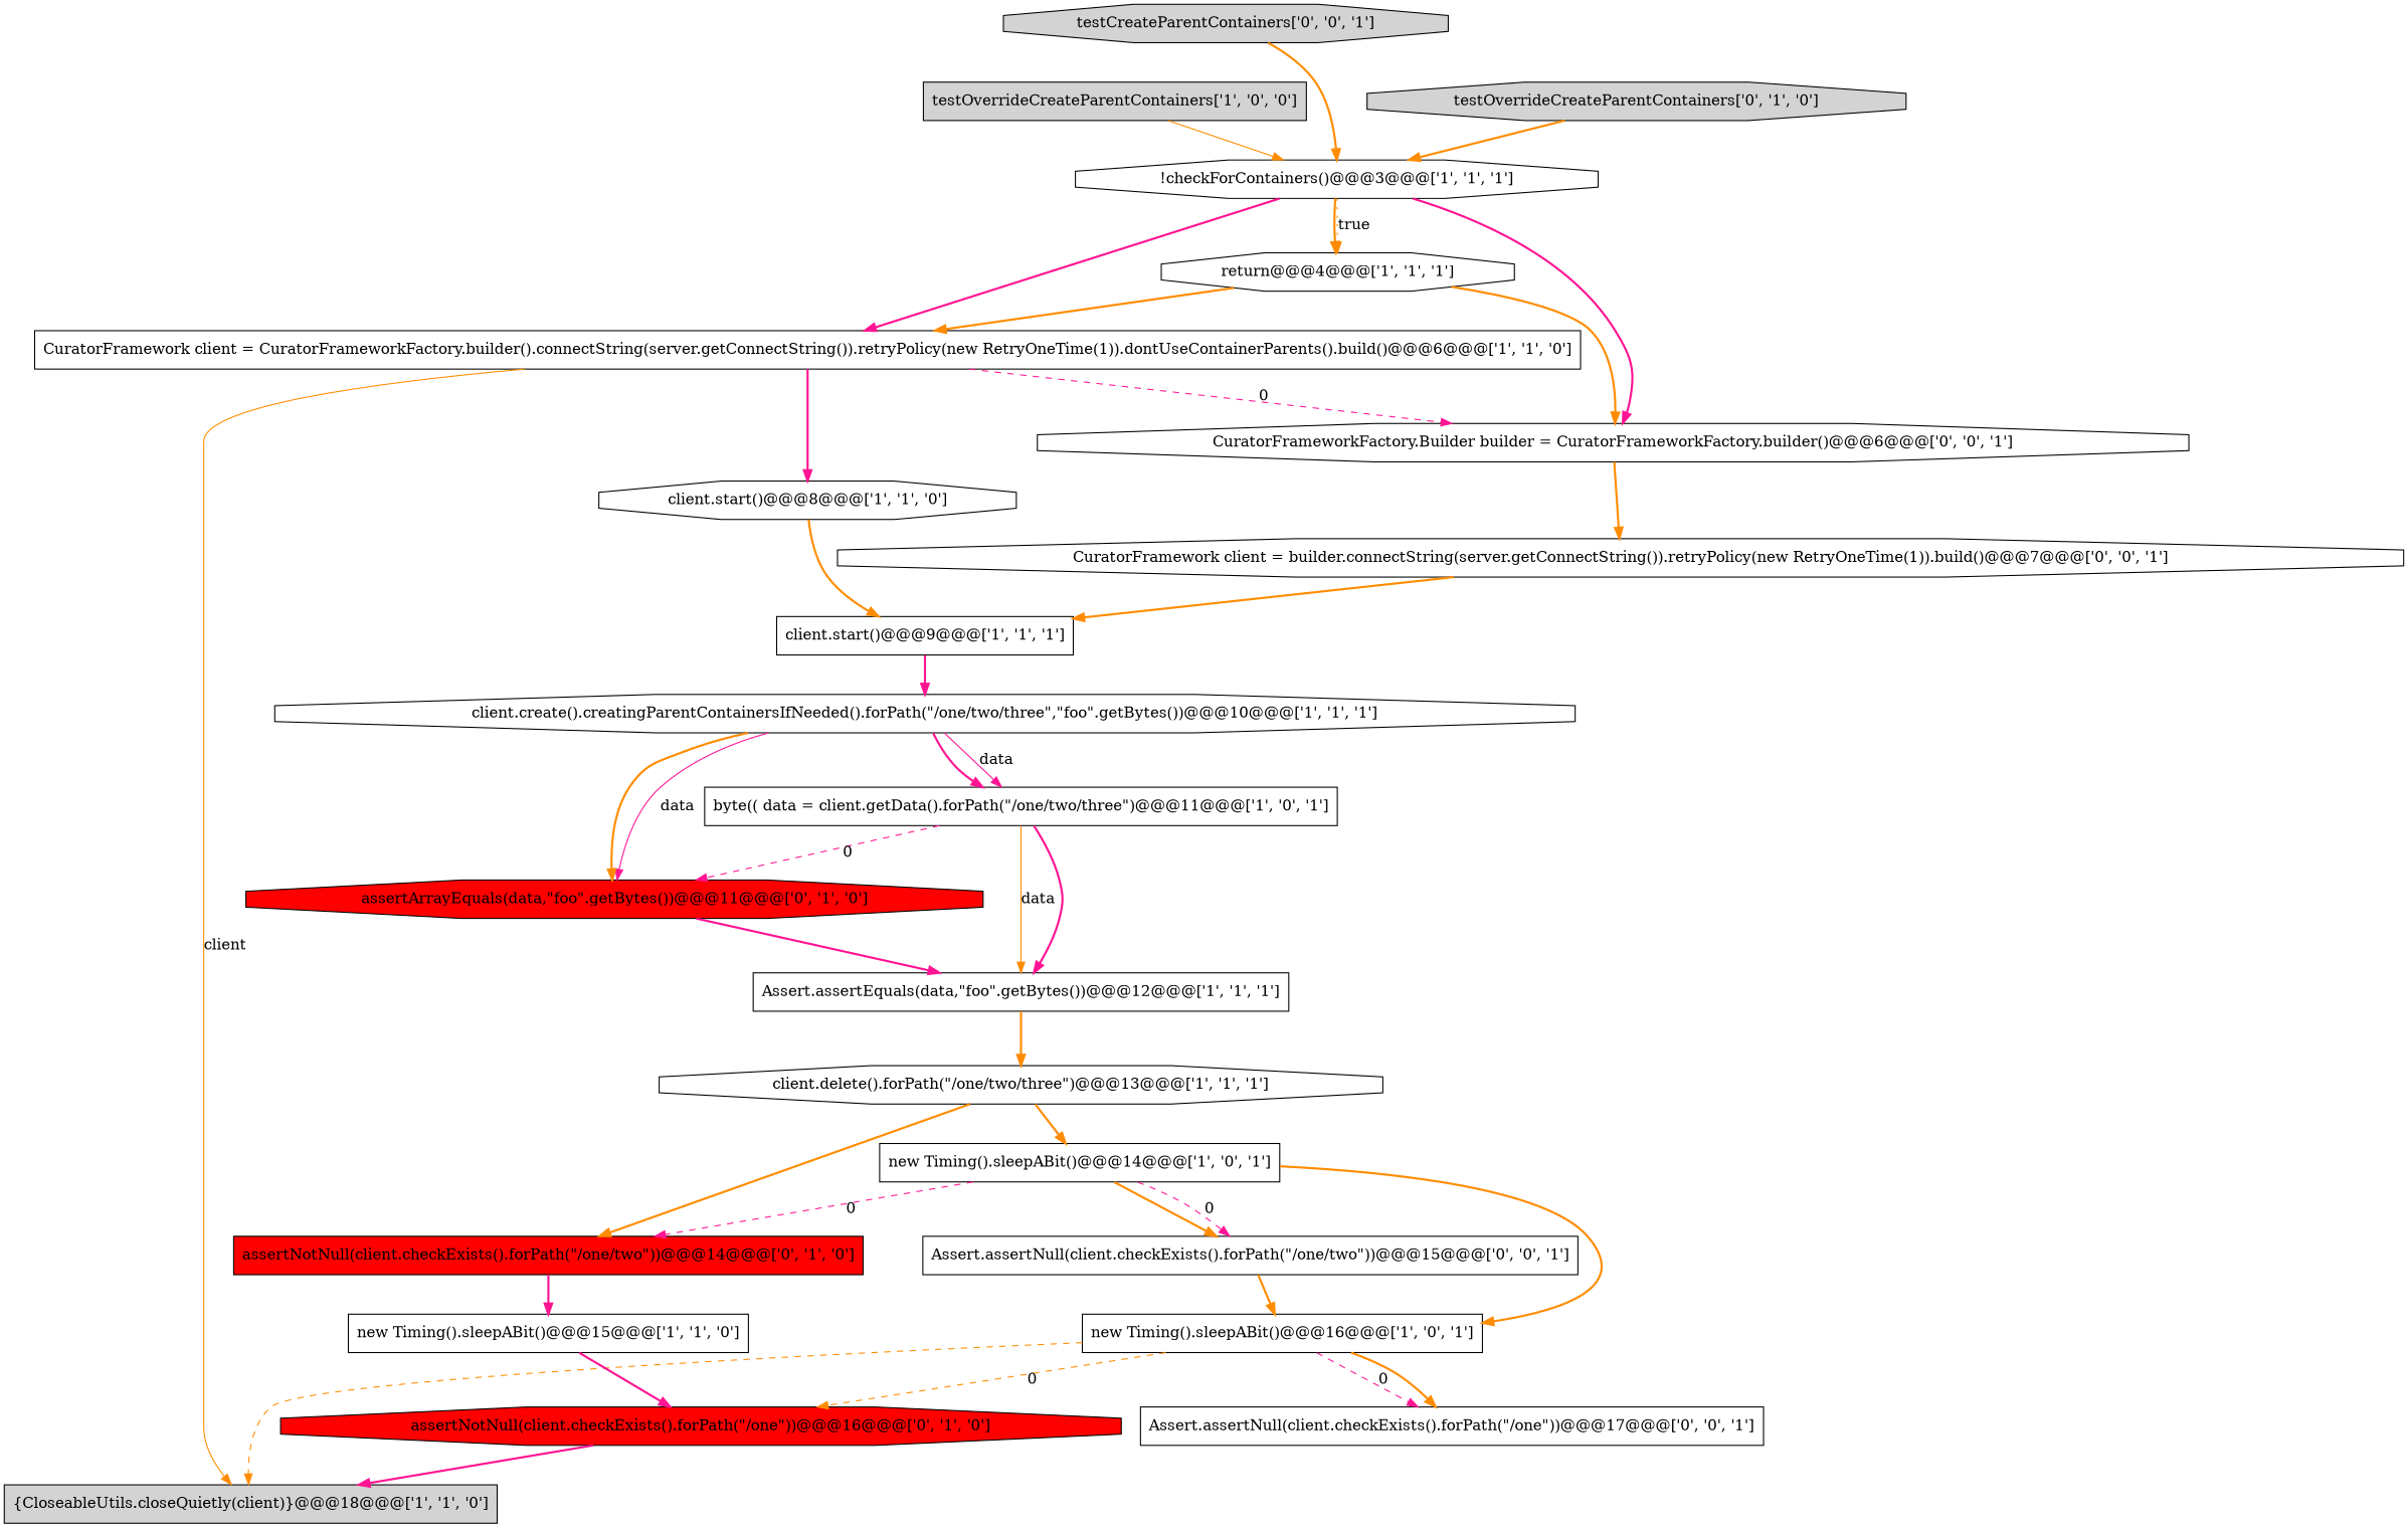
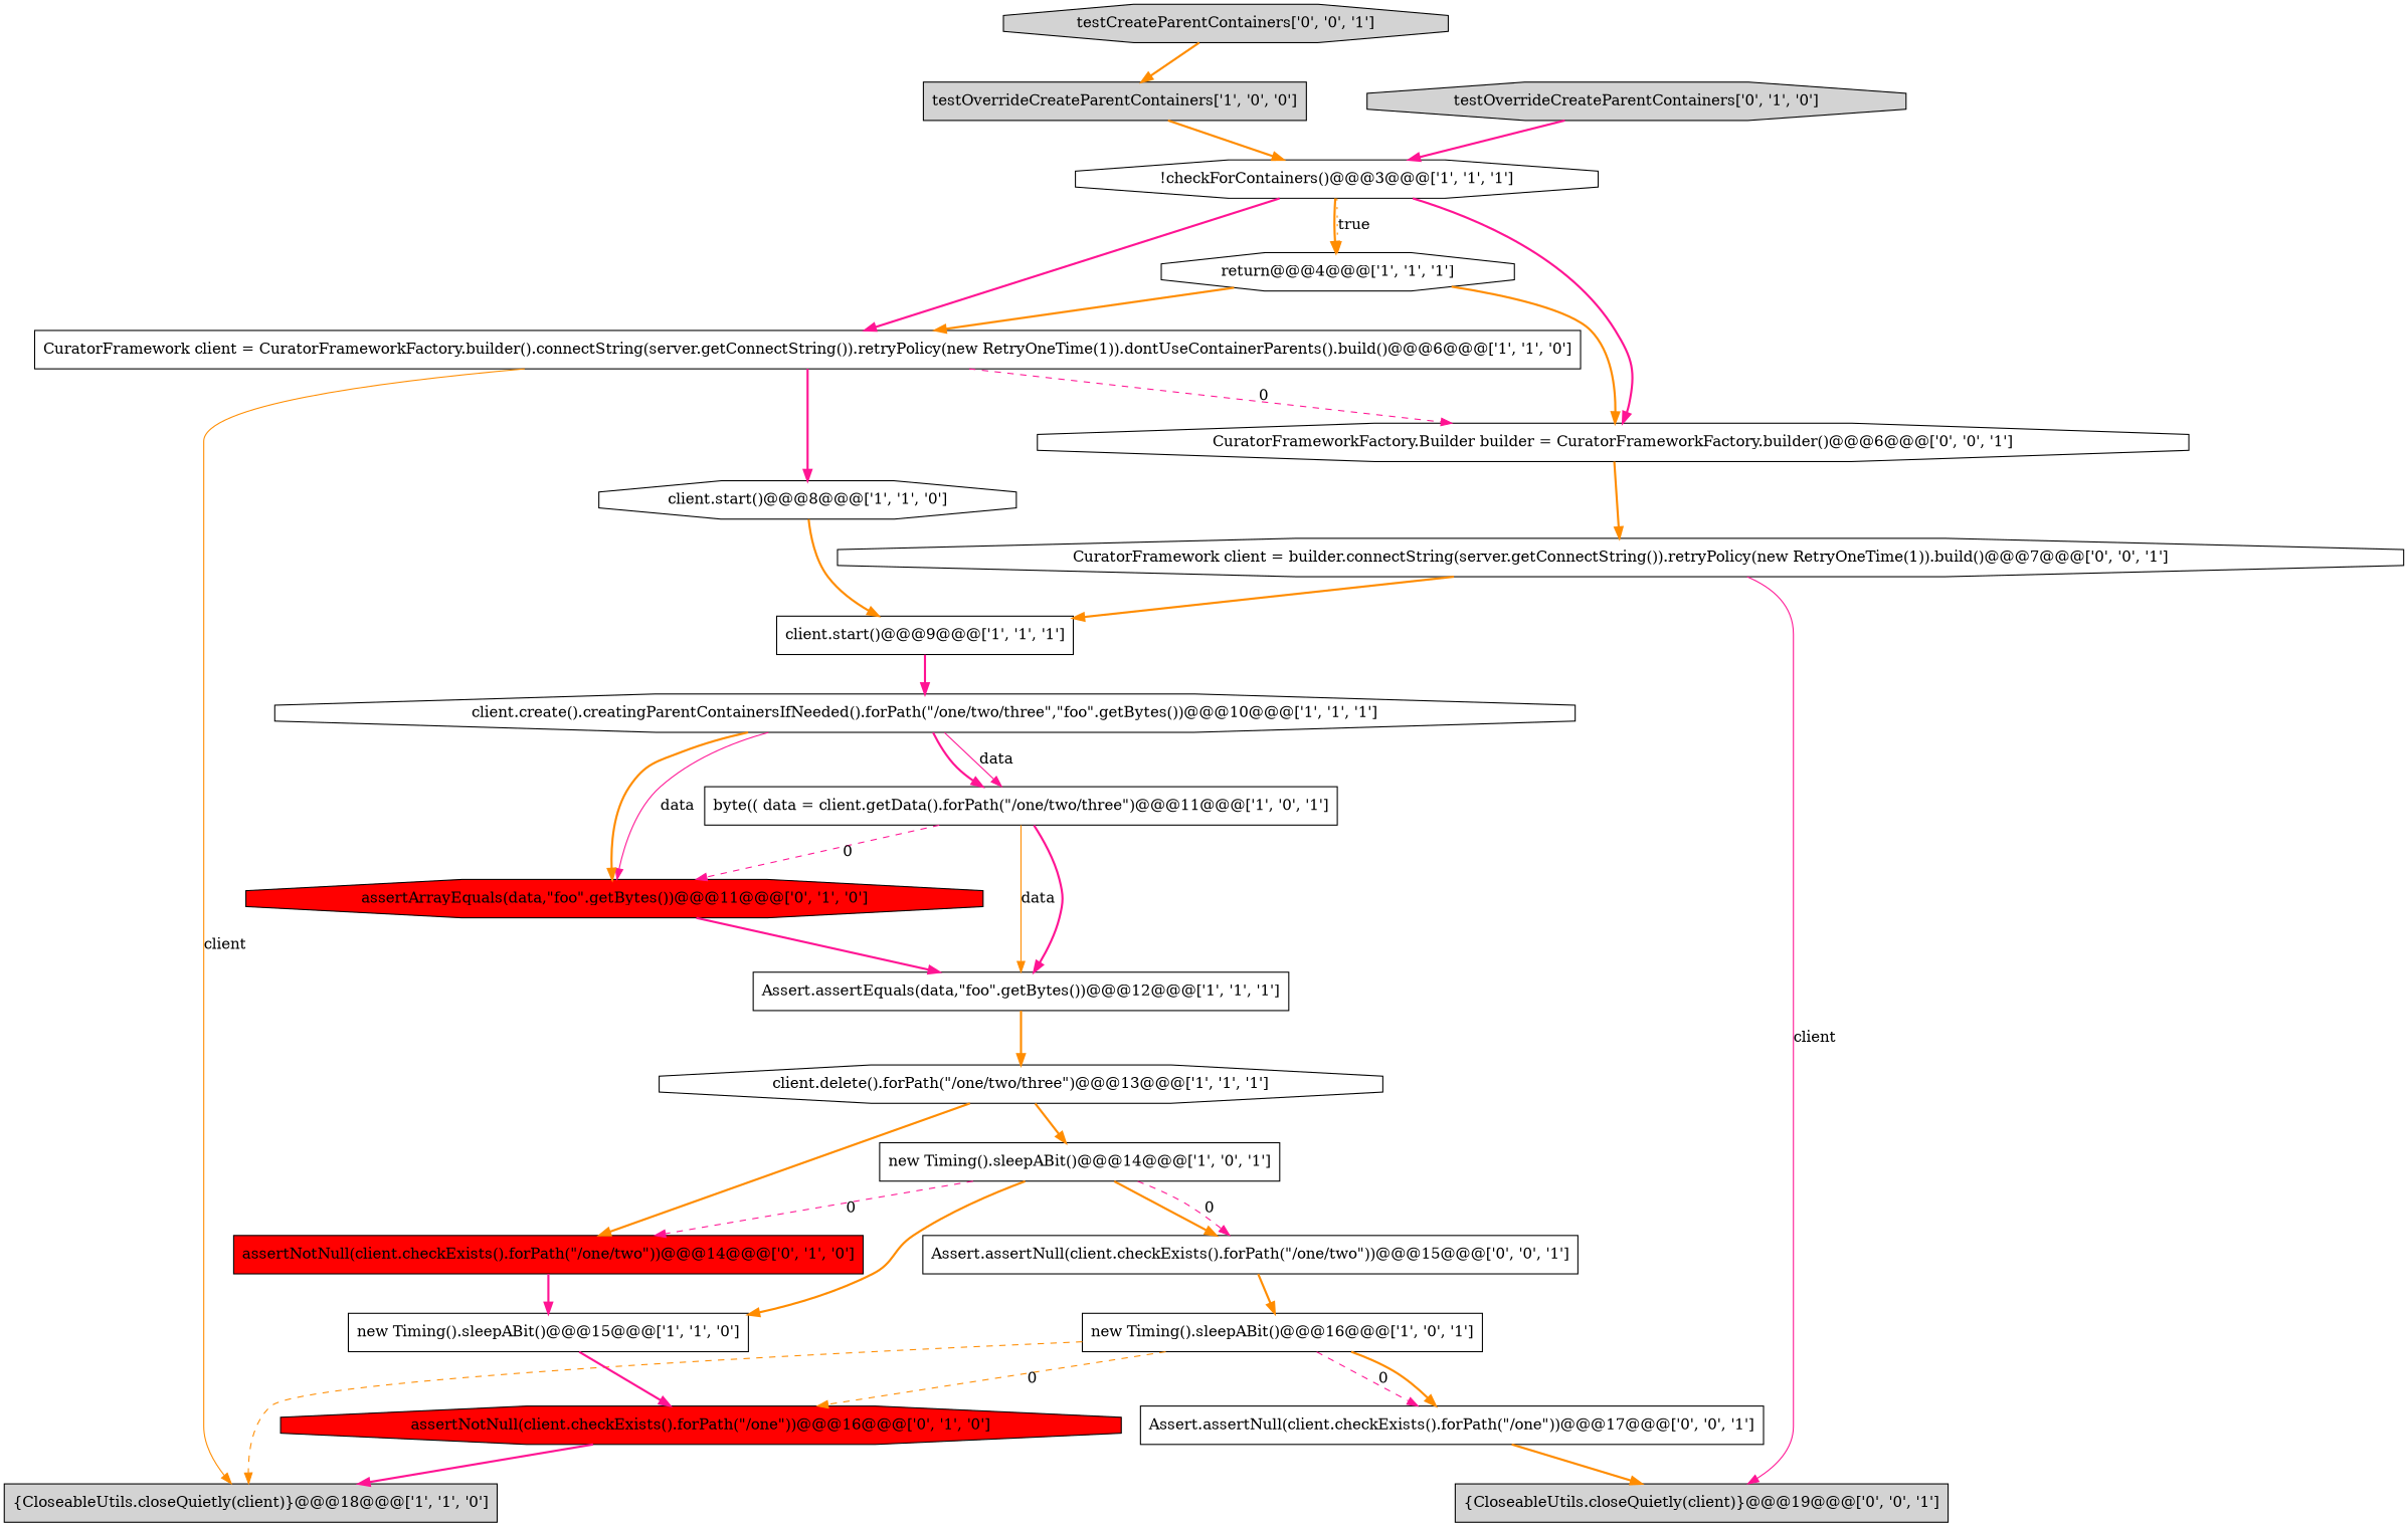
  digraph {
    node [fillcolor=white shape=box style=filled]
    edge [color=darkorange style=bold]
    n1 [label="Assert.assertNull(client.checkExists().forPath(\"/one/two\"))@@@15@@@['0', '0', '1']"]
    n2 [label="new Timing().sleepABit()@@@16@@@['1', '0', '1']"]
    n3 [fillcolor=lightgray label="{CloseableUtils.closeQuietly(client)}@@@18@@@['1', '1', '0']"]
    n4 [label="Assert.assertNull(client.checkExists().forPath(\"/one\"))@@@17@@@['0', '0', '1']"]
    n5 [fillcolor=red label="assertNotNull(client.checkExists().forPath(\"/one\"))@@@16@@@['0', '1', '0']" shape=octagon]
    n6 [label="CuratorFrameworkFactory.Builder builder = CuratorFrameworkFactory.builder()@@@6@@@['0', '0', '1']" shape=octagon]
    n7 [label="CuratorFramework client = builder.connectString(server.getConnectString()).retryPolicy(new RetryOneTime(1)).build()@@@7@@@['0', '0', '1']" shape=octagon]
+   n8 [fillcolor=lightgray label="{CloseableUtils.closeQuietly(client)}@@@19@@@['0', '0', '1']"]
    n9 [label="client.start()@@@9@@@['1', '1', '1']"]
    n10 [label="!checkForContainers()@@@3@@@['1', '1', '1']" shape=octagon]
    n11 [label="CuratorFramework client = CuratorFrameworkFactory.builder().connectString(server.getConnectString()).retryPolicy(new RetryOneTime(1)).dontUseContainerParents().build()@@@6@@@['1', '1', '0']"]
    n12 [label="return@@@4@@@['1', '1', '1']" shape=octagon]
    n13 [label="client.start()@@@8@@@['1', '1', '0']" shape=octagon]
    n14 [label="client.create().creatingParentContainersIfNeeded().forPath(\"/one/two/three\",\"foo\".getBytes())@@@10@@@['1', '1', '1']" shape=octagon]
    n15 [label="new Timing().sleepABit()@@@14@@@['1', '0', '1']"]
    n16 [fillcolor=red label="assertNotNull(client.checkExists().forPath(\"/one/two\"))@@@14@@@['0', '1', '0']"]
    n17 [label="new Timing().sleepABit()@@@15@@@['1', '1', '0']"]
    n18 [fillcolor=red label="assertArrayEquals(data,\"foo\".getBytes())@@@11@@@['0', '1', '0']" shape=octagon]
    n19 [label="Assert.assertEquals(data,\"foo\".getBytes())@@@12@@@['1', '1', '1']"]
    n20 [label="client.delete().forPath(\"/one/two/three\")@@@13@@@['1', '1', '1']" shape=octagon]
    n21 [label="byte(( data = client.getData().forPath(\"/one/two/three\")@@@11@@@['1', '0', '1']"]
    n22 [fillcolor=lightgray label="testOverrideCreateParentContainers['1', '0', '0']"]
    n23 [fillcolor=lightgray label="testCreateParentContainers['0', '0', '1']" shape=octagon]
    n24 [fillcolor=lightgray label="testOverrideCreateParentContainers['0', '1', '0']" shape=octagon]
    n1 -> n2
    n2 -> n3 [style=dashed]
    n2 -> n4 [color=deeppink label=0 style=dashed]
    n2 -> n4
    n2 -> n5 [label=0 style=dashed]
+   n4 -> n8
    n5 -> n3 [color=deeppink]
    n6 -> n7
+   n7 -> n8 [color=deeppink label=client style=solid]
    n7 -> n9
    n9 -> n14 [color=deeppink]
    n10 -> n6 [color=deeppink]
    n10 -> n11 [color=deeppink]
    n10 -> n12 [label=true style=dotted]
    n10 -> n12
    n11 -> n3 [label=client style=solid]
    n11 -> n6 [color=deeppink label=0 style=dashed]
    n11 -> n13 [color=deeppink]
    n12 -> n6
    n12 -> n11
    n13 -> n9
    n14 -> n18 [color=deeppink label=data style=solid]
    n14 -> n18
    n14 -> n21 [color=deeppink]
    n14 -> n21 [color=deeppink label=data style=solid]
    n15 -> n1
    n15 -> n1 [color=deeppink label=0 style=dashed]
    n15 -> n16 [color=deeppink label=0 style=dashed]
-   n15 -> n2
+   n15 -> n17
    n16 -> n17 [color=deeppink]
    n17 -> n5 [color=deeppink]
    n18 -> n19 [color=deeppink]
    n19 -> n20
    n20 -> n15
    n20 -> n16
    n21 -> n18 [color=deeppink label=0 style=dashed]
    n21 -> n19 [color=deeppink]
    n21 -> n19 [label=data style=solid]
-   n22 -> n10 [style=solid]
-   n23 -> n10
-   n24 -> n10
+   n22 -> n10
+   n23 -> n22
+   n24 -> n10 [color=deeppink]
  }
